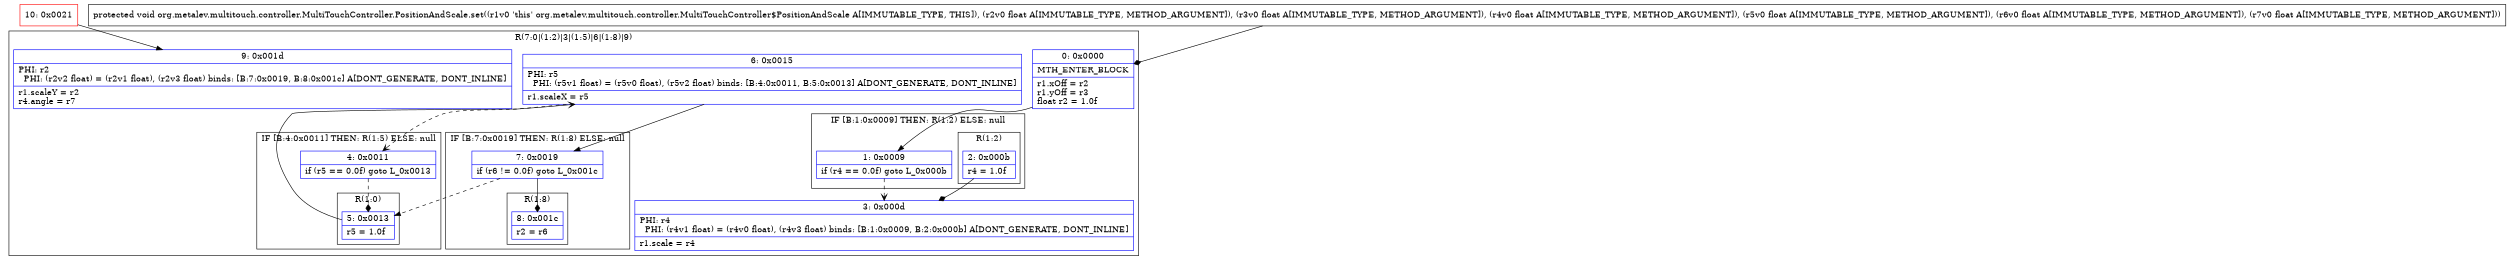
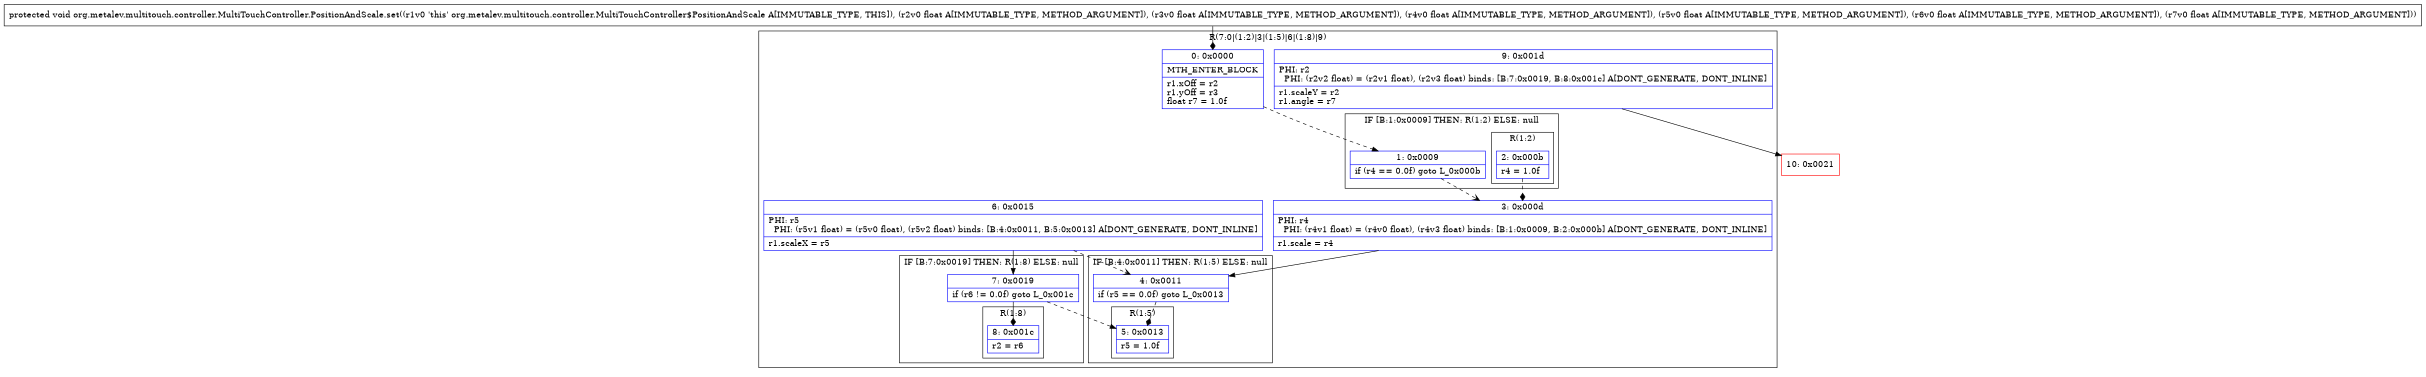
  digraph {
    node [color=blue shape=record]
    edge [arrowhead=normal]
    n1 [label="{2\:\ 0x000b|r4 = 1.0f\l}"]
    n2 [label="{1\:\ 0x0009|if (r4 == 0.0f) goto L_0x000b\l}"]
    n3 [label="{5\:\ 0x0013|r5 = 1.0f\l}"]
    n4 [label="{4\:\ 0x0011|if (r5 == 0.0f) goto L_0x0013\l}"]
    n5 [label="{8\:\ 0x001c|r2 = r6\l}"]
    n6 [label="{7\:\ 0x0019|if (r6 != 0.0f) goto L_0x001c\l}"]
-   n7 [label="{0\:\ 0x0000|MTH_ENTER_BLOCK\l|r1.xOff = r2\lr1.yOff = r3\lfloat r2 = 1.0f\l}"]
+   n7 [label="{0\:\ 0x0000|MTH_ENTER_BLOCK\l|r1.xOff = r2\lr1.yOff = r3\lfloat r7 = 1.0f\l}"]
    n8 [label="{3\:\ 0x000d|PHI: r4 \l  PHI: (r4v1 float) = (r4v0 float), (r4v3 float) binds: [B:1:0x0009, B:2:0x000b] A[DONT_GENERATE, DONT_INLINE]\l|r1.scale = r4\l}"]
    n9 [label="{6\:\ 0x0015|PHI: r5 \l  PHI: (r5v1 float) = (r5v0 float), (r5v2 float) binds: [B:4:0x0011, B:5:0x0013] A[DONT_GENERATE, DONT_INLINE]\l|r1.scaleX = r5\l}"]
-   n10 [label="{9\:\ 0x001d|PHI: r2 \l  PHI: (r2v2 float) = (r2v1 float), (r2v3 float) binds: [B:7:0x0019, B:8:0x001c] A[DONT_GENERATE, DONT_INLINE]\l|r1.scaleY = r2\lr4.angle = r7\l}"]
+   n10 [label="{9\:\ 0x001d|PHI: r2 \l  PHI: (r2v2 float) = (r2v1 float), (r2v3 float) binds: [B:7:0x0019, B:8:0x001c] A[DONT_GENERATE, DONT_INLINE]\l|r1.scaleY = r2\lr1.angle = r7\l}"]
    n11 [color=red label="{10\:\ 0x0021}"]
    n12 [label="{protected void org.metalev.multitouch.controller.MultiTouchController.PositionAndScale.set((r1v0 'this' org.metalev.multitouch.controller.MultiTouchController$PositionAndScale A[IMMUTABLE_TYPE, THIS]), (r2v0 float A[IMMUTABLE_TYPE, METHOD_ARGUMENT]), (r3v0 float A[IMMUTABLE_TYPE, METHOD_ARGUMENT]), (r4v0 float A[IMMUTABLE_TYPE, METHOD_ARGUMENT]), (r5v0 float A[IMMUTABLE_TYPE, METHOD_ARGUMENT]), (r6v0 float A[IMMUTABLE_TYPE, METHOD_ARGUMENT]), (r7v0 float A[IMMUTABLE_TYPE, METHOD_ARGUMENT])) }" color=""]
    subgraph cluster_1 {
      label="R(7:0|(1:2)|3|(1:5)|6|(1:8)|9)"
      n7
      n8
      n9
      n10
      subgraph cluster_2 {
        label="IF [B:1:0x0009] THEN: R(1:2) ELSE: null"
        n2
        subgraph cluster_3 {
          label="R(1:2)"
          n1
        }
      }
      subgraph cluster_4 {
        label="IF [B:4:0x0011] THEN: R(1:5) ELSE: null"
        n4
        subgraph cluster_5 {
-         label="R(1:0)"
+         label="R(1:5)"
          n3
        }
      }
      subgraph cluster_6 {
        label="IF [B:7:0x0019] THEN: R(1:8) ELSE: null"
        n6
        subgraph cluster_7 {
          label="R(1:8)"
          n5
        }
      }
    }
-   n1 -> n8 [arrowhead=diamond]
+   n1 -> n8 [arrowhead=diamond style=dashed]
    n2 -> n8 [arrowhead=vee style=dashed]
-   n3 -> n9 [arrowhead=vee]
    n4 -> n3 [arrowhead=diamond style=dashed]
    n6 -> n3 [style=dashed]
    n6 -> n5 [arrowhead=diamond]
-   n7 -> n2
+   n7 -> n2 [style=dashed]
+   n8 -> n4
    n9 -> n4 [arrowhead=vee style=dashed]
    n9 -> n6
-   n11 -> n10
+   n10 -> n11
    n12 -> n7 [arrowhead=diamond]
  }
